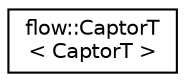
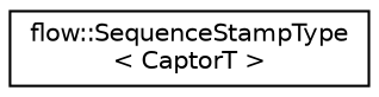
  digraph {
    rankdir=LR
-   n1 [color=black fillcolor=white fontname=Helvetica fontsize=10 height=0.2 label="flow::CaptorT\l\< CaptorT \>" shape=record style=filled width=0.4]
+   n1 [color=black fillcolor=white fontname=Helvetica fontsize=10 height=0.2 label="flow::SequenceStampType\l\< CaptorT \>" shape=record style=filled width=0.4]
  }
